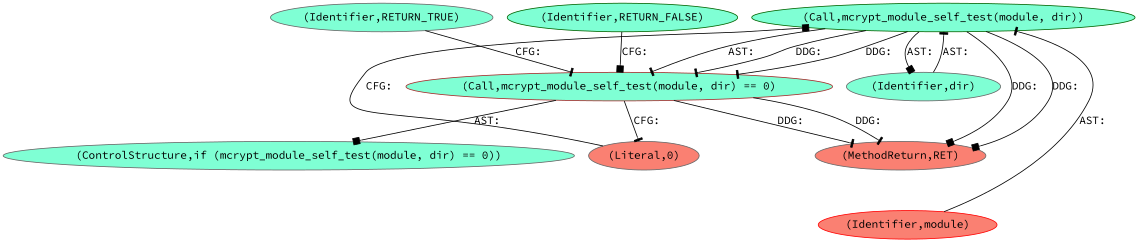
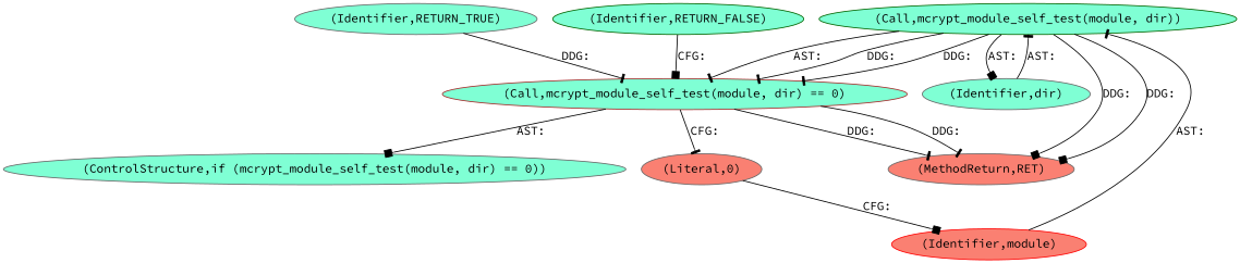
  digraph {
    fontname="Source Code Pro"
    node [color=gray40 fillcolor=aquamarine fontname="Source Code Pro" style=filled]
    edge [arrowhead=tee fontname="Source Code Pro"]
    n1 [color=darkgreen label="(Call,mcrypt_module_self_test(module, dir))"]
    n2 [color=brown label="(Call,mcrypt_module_self_test(module, dir) == 0)"]
    n3 [label="(Identifier,dir)"]
    n4 [fillcolor=salmon label="(MethodReturn,RET)"]
    n5 [label="(ControlStructure,if (mcrypt_module_self_test(module, dir) == 0))"]
    n6 [fillcolor=salmon label="(Literal,0)"]
    n7 [color=red fillcolor=salmon label="(Identifier,module)"]
    n8 [color=darkgreen label="(Identifier,RETURN_FALSE)"]
    n9 [label="(Identifier,RETURN_TRUE)"]
    n1 -> n2 [label="AST: "]
    n1 -> n2 [label="DDG: "]
    n1 -> n2 [label="DDG: "]
    n1 -> n3 [arrowhead=box label="AST: "]
    n1 -> n4 [arrowhead=box label="DDG: "]
    n1 -> n4 [arrowhead=box label="DDG: "]
    n2 -> n4 [label="DDG: "]
    n2 -> n4 [label="DDG: "]
    n2 -> n5 [arrowhead=box label="AST: "]
    n2 -> n6 [label="CFG: "]
    n3 -> n1 [label="AST: "]
-   n6 -> n1 [arrowhead=box label="CFG: "]
+   n6 -> n7 [arrowhead=box label="CFG: "]
    n7 -> n1 [label="AST: "]
    n8 -> n2 [arrowhead=box label="CFG: "]
-   n9 -> n2 [label="CFG: "]
+   n9 -> n2 [label="DDG: "]
  }
